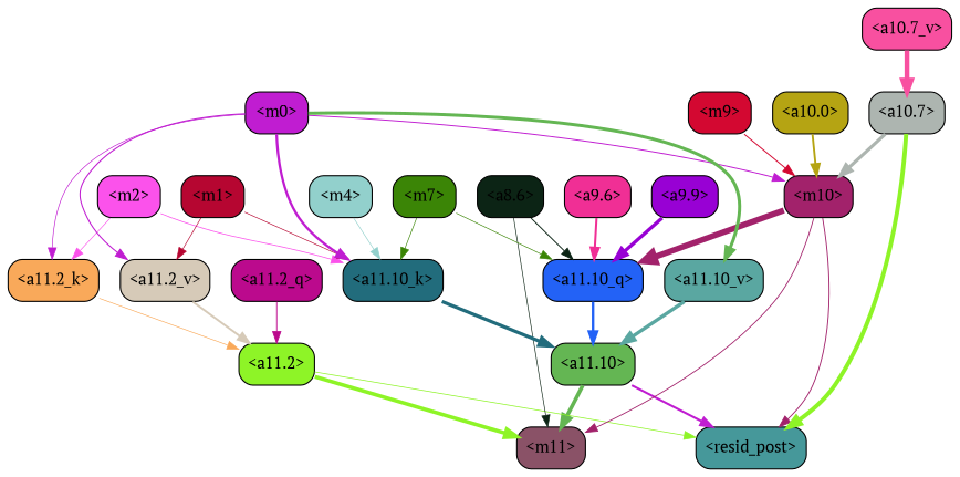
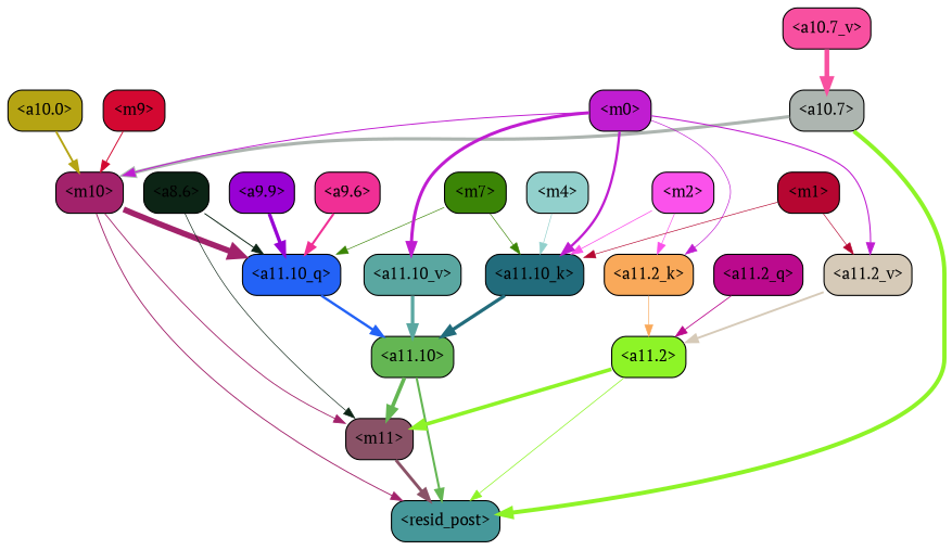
  strict digraph {
    fontname="PT Serif"
    splines=true
    node [color=black fontname="PT Serif" shape=box style="filled, rounded"]
    edge [color="#c01dd1" fontname="PT Serif" penwidth=0.6]
    "<m11>" [fillcolor="#8a5267"]
    "<resid_post>" [fillcolor="#46989a"]
    "<a11.10>" [fillcolor="#64b653"]
    "<a11.2>" [fillcolor="#8ef427"]
    "<m10>" [fillcolor="#a2226b"]
    "<a11.10_q>" [fillcolor="#2362f6"]
    "<a10.7>" [fillcolor="#adb5b0"]
    "<a8.6>" [fillcolor="#0c2415"]
    "<a11.2_q>" [fillcolor="#bb0a8d"]
    "<a11.10_k>" [fillcolor="#226c7c"]
    "<a11.2_k>" [fillcolor="#f9a95a"]
    "<a11.10_v>" [fillcolor="#5aa7a1"]
    "<a11.2_v>" [fillcolor="#d6cab8"]
    "<a9.9>" [fillcolor="#9801d4"]
    "<a9.6>" [fillcolor="#f02f95"]
    "<m7>" [fillcolor="#3b8506"]
    "<m4>" [fillcolor="#92d0cc"]
    "<m2>" [fillcolor="#fb52eb"]
    "<m1>" [fillcolor="#b60631"]
    "<m0>" [fillcolor="#c01dd1"]
    "<a10.0>" [fillcolor="#b5a413"]
    "<m9>" [fillcolor="#d30831"]
    "<a10.7_v>" [fillcolor="#f850a0"]
+   "<m11>" -> "<resid_post>" [color="#8a5267" penwidth=2.702841281890869]
    "<a11.10>" -> "<m11>" [color="#64b653" penwidth=3.3565988540649414]
-   "<a11.10>" -> "<resid_post>" [penwidth=1.9347846508026123]
+   "<a11.10>" -> "<resid_post>" [color="#64b653" penwidth=1.9347846508026123]
    "<a11.2>" -> "<m11>" [color="#8ef427" penwidth=3.357710838317871]
    "<a11.2>" -> "<resid_post>" [color="#8ef427" penwidth=0.6756799221038818]
    "<m10>" -> "<m11>" [color="#a2226b" penwidth=0.7995781898498535]
    "<m10>" -> "<resid_post>" [color="#a2226b" penwidth=0.84842848777771]
    "<m10>" -> "<a11.10_q>" [color="#a2226b" penwidth=5.131217956542969]
    "<a11.10_q>" -> "<a11.10>" [color="#2362f6" penwidth=2.230653762817383]
    "<a10.7>" -> "<resid_post>" [color="#8ef427" penwidth=3.701959013938904]
    "<a10.7>" -> "<m10>" [color="#adb5b0" penwidth=2.9233598709106445]
    "<a8.6>" -> "<m11>" [color="#0c2415"]
    "<a8.6>" -> "<a11.10_q>" [color="#0c2415" penwidth=0.8920164108276367]
    "<a11.2_q>" -> "<a11.2>" [color="#bb0a8d" penwidth=0.7805061340332031]
    "<a11.10_k>" -> "<a11.10>" [color="#226c7c" penwidth=3.010073661804199]
    "<a11.2_k>" -> "<a11.2>" [color="#f9a95a"]
    "<a11.10_v>" -> "<a11.10>" [color="#5aa7a1" penwidth=3.0961761474609375]
    "<a11.2_v>" -> "<a11.2>" [color="#d6cab8" penwidth=1.7951231002807617]
    "<a9.9>" -> "<a11.10_q>" [color="#9801d4" penwidth=3.086172103881836]
    "<a9.6>" -> "<a11.10_q>" [color="#f02f95" penwidth=1.9188203811645508]
    "<m7>" -> "<a11.10_q>" [color="#3b8506"]
    "<m7>" -> "<a11.10_k>" [color="#3b8506"]
    "<m4>" -> "<a11.10_k>" [color="#92d0cc"]
    "<m2>" -> "<a11.10_k>" [color="#fb52eb" penwidth=0.7053709030151367]
    "<m2>" -> "<a11.2_k>" [color="#fb52eb"]
    "<m1>" -> "<a11.10_k>" [color="#b60631"]
    "<m1>" -> "<a11.2_v>" [color="#b60631"]
    "<m0>" -> "<m10>" [penwidth=0.9029474258422852]
    "<m0>" -> "<a11.10_k>" [penwidth=2.144052505493164]
    "<m0>" -> "<a11.2_k>" [penwidth=0.6134786605834961]
-   "<m0>" -> "<a11.10_v>" [color="#64b653" penwidth=2.813839912414551]
+   "<m0>" -> "<a11.10_v>" [penwidth=2.813839912414551]
    "<m0>" -> "<a11.2_v>" [penwidth=0.9900531768798828]
    "<a10.0>" -> "<m10>" [color="#b5a413" penwidth=1.7953290939331055]
    "<m9>" -> "<m10>" [color="#d30831" penwidth=0.8976783752441406]
    "<a10.7_v>" -> "<a10.7>" [color="#f850a0" penwidth=4.189113616943359]
  }
